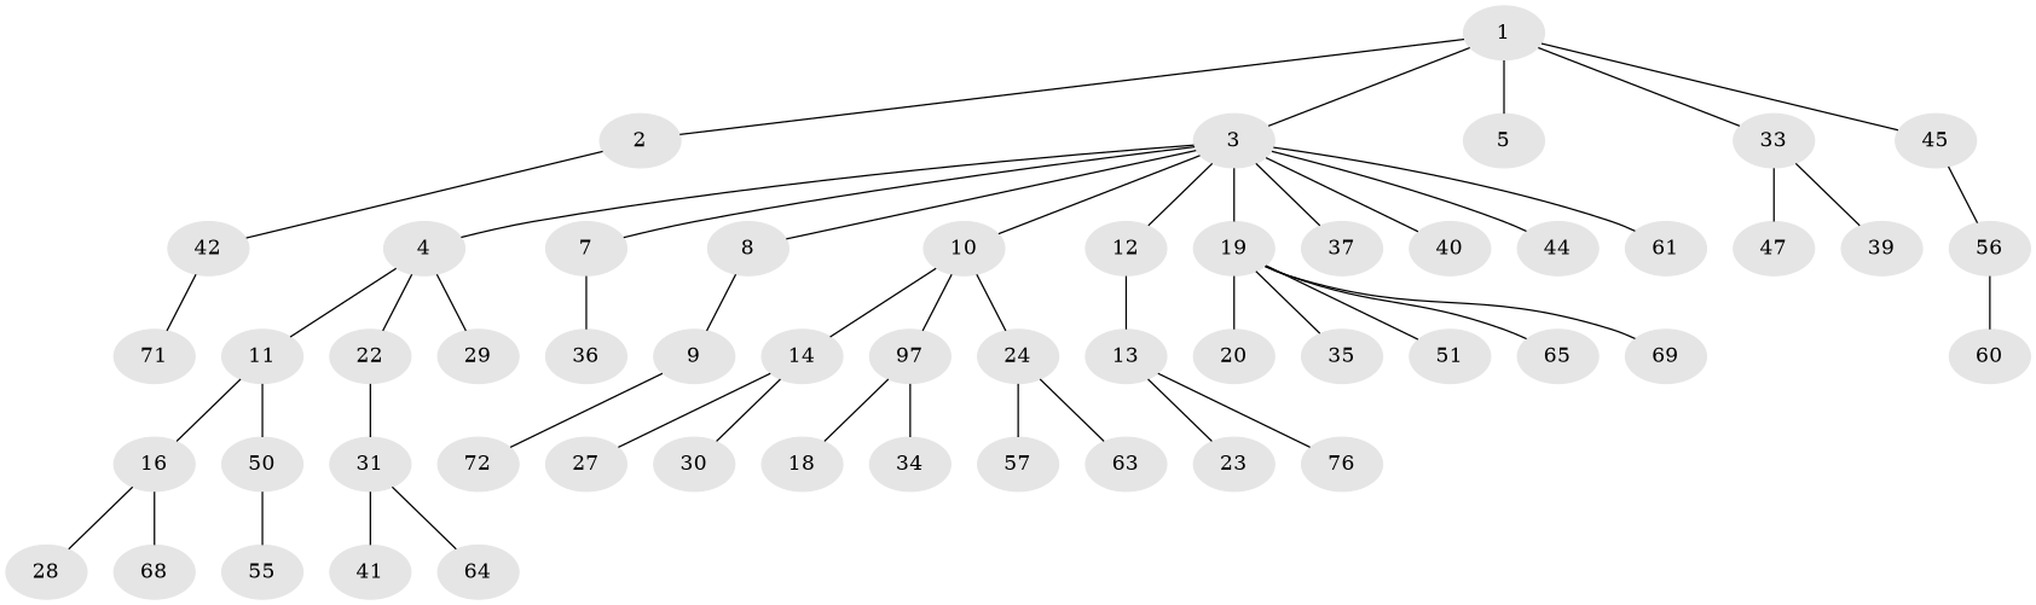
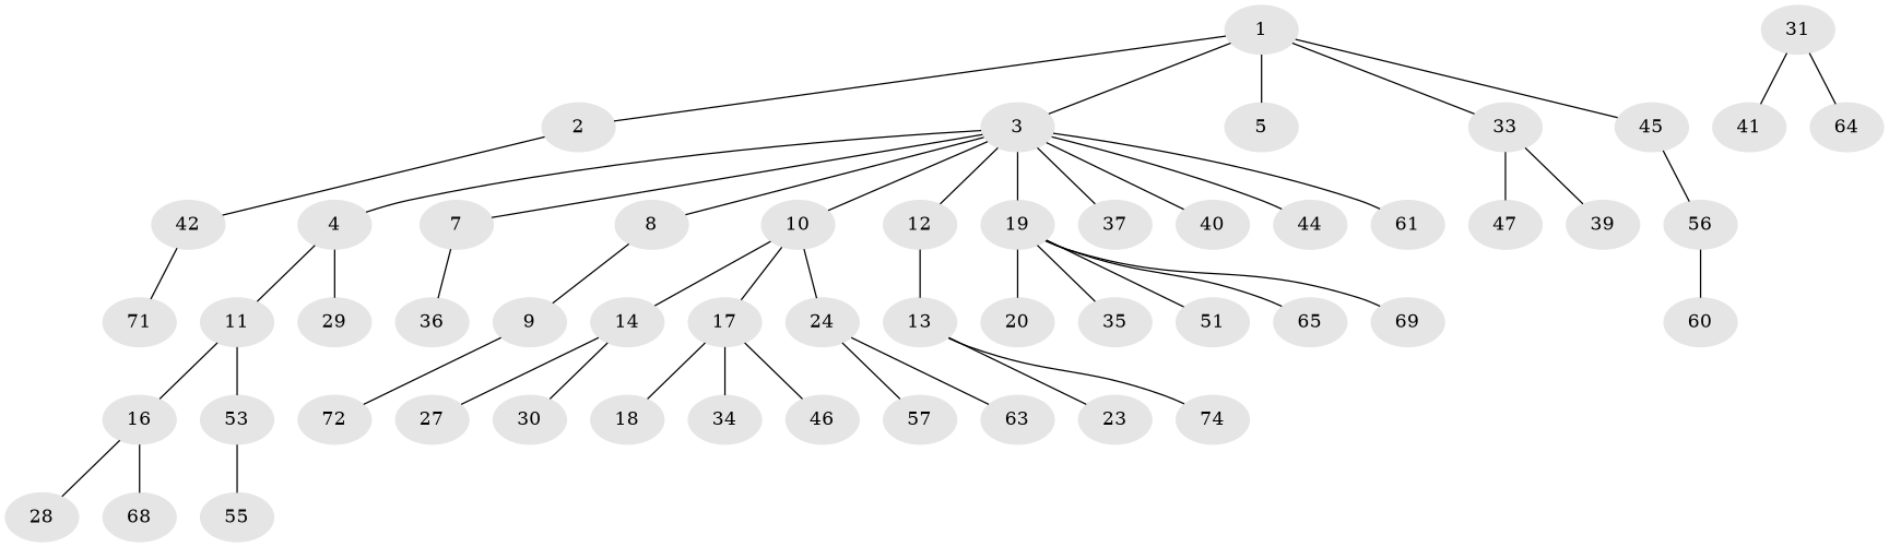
  graph {
    node [color=gray90 style=filled]
    1 [super="+38"]
    2
    3 [super="+6"]
    5
    33 [super="+60"]
    45
    42 [super="+48"]
    4 [super="+32"]
    7
    8 [super="+66"]
    10 [super="+15"]
    12
    19 [super="+58"]
    37
    40
    44
    61
    47
    n19 [label=39]
    71
    11 [super="+73"]
-   22
    29
    36
    9 [super="+50"]
    14 [super="+26"]
-   17 [super="+25" label=97]
+   17 [super="+25"]
    24 [super="+52"]
    13 [super="+59"]
    20
    35 [super="+54"]
    51
    65
    69
    56 [super="+70"]
    16 [super="+21"]
-   53 [super="+62" label=50]
+   53 [super="+62"]
    31 [super="+39"]
    72
    27
    30
    18 [super="+43"]
    34
+   46
    57
    63
    28
    68
    55
    23
-   74 [label=76]
+   74
    41
    64
    n54 [label=60]
    1 -- 2
    1 -- 3
    1 -- 5
    1 -- 33
    1 -- 45
    2 -- 42
    3 -- 4
    3 -- 7
    3 -- 8
    3 -- 10
    3 -- 12
    3 -- 19
    3 -- 37
    3 -- 40
    3 -- 44
    3 -- 61
    33 -- 47
    33 -- n19
    45 -- 56
    42 -- 71
    4 -- 11
-   4 -- 22
    4 -- 29
    7 -- 36
    8 -- 9
    10 -- 14
    10 -- 17
    10 -- 24
    12 -- 13
    19 -- 20
    19 -- 35
    19 -- 51
    19 -- 65
    19 -- 69
    11 -- 16
    11 -- 53
-   22 -- 31
    9 -- 72
    14 -- 27
    14 -- 30
    17 -- 18
    17 -- 34
+   17 -- 46
    24 -- 57
    24 -- 63
    13 -- 23
    13 -- 74
    56 -- n54
    16 -- 28
    16 -- 68
    53 -- 55
    31 -- 41
    31 -- 64
  }
